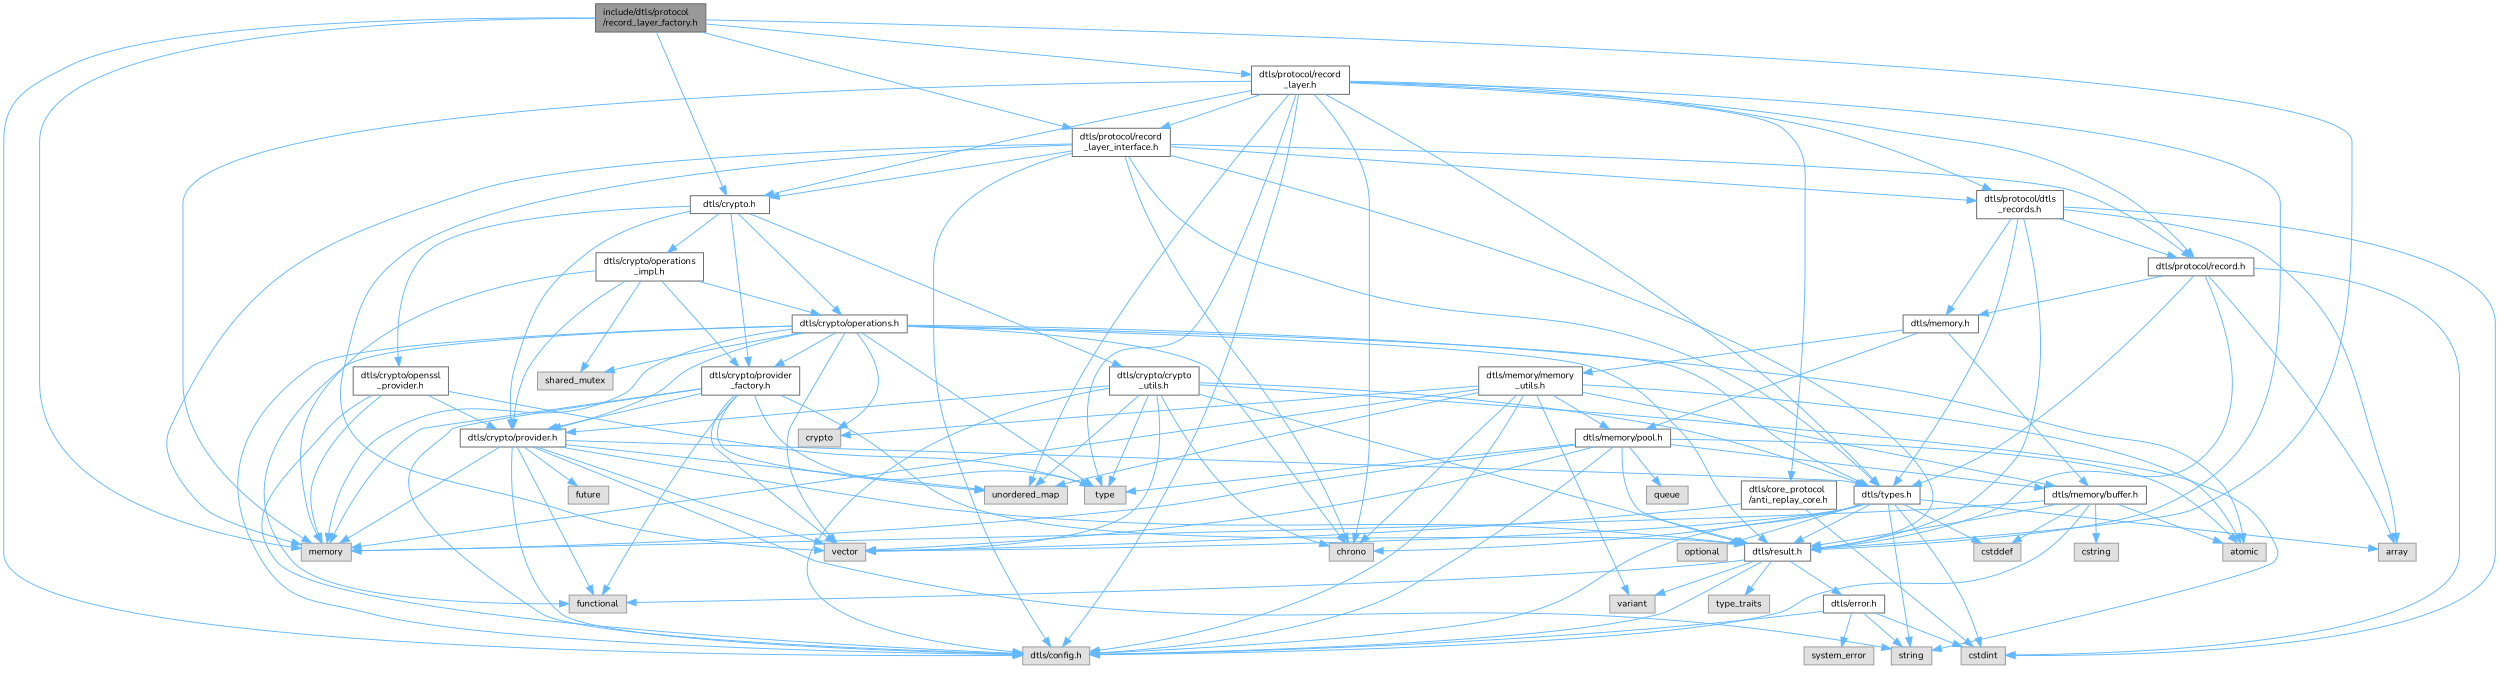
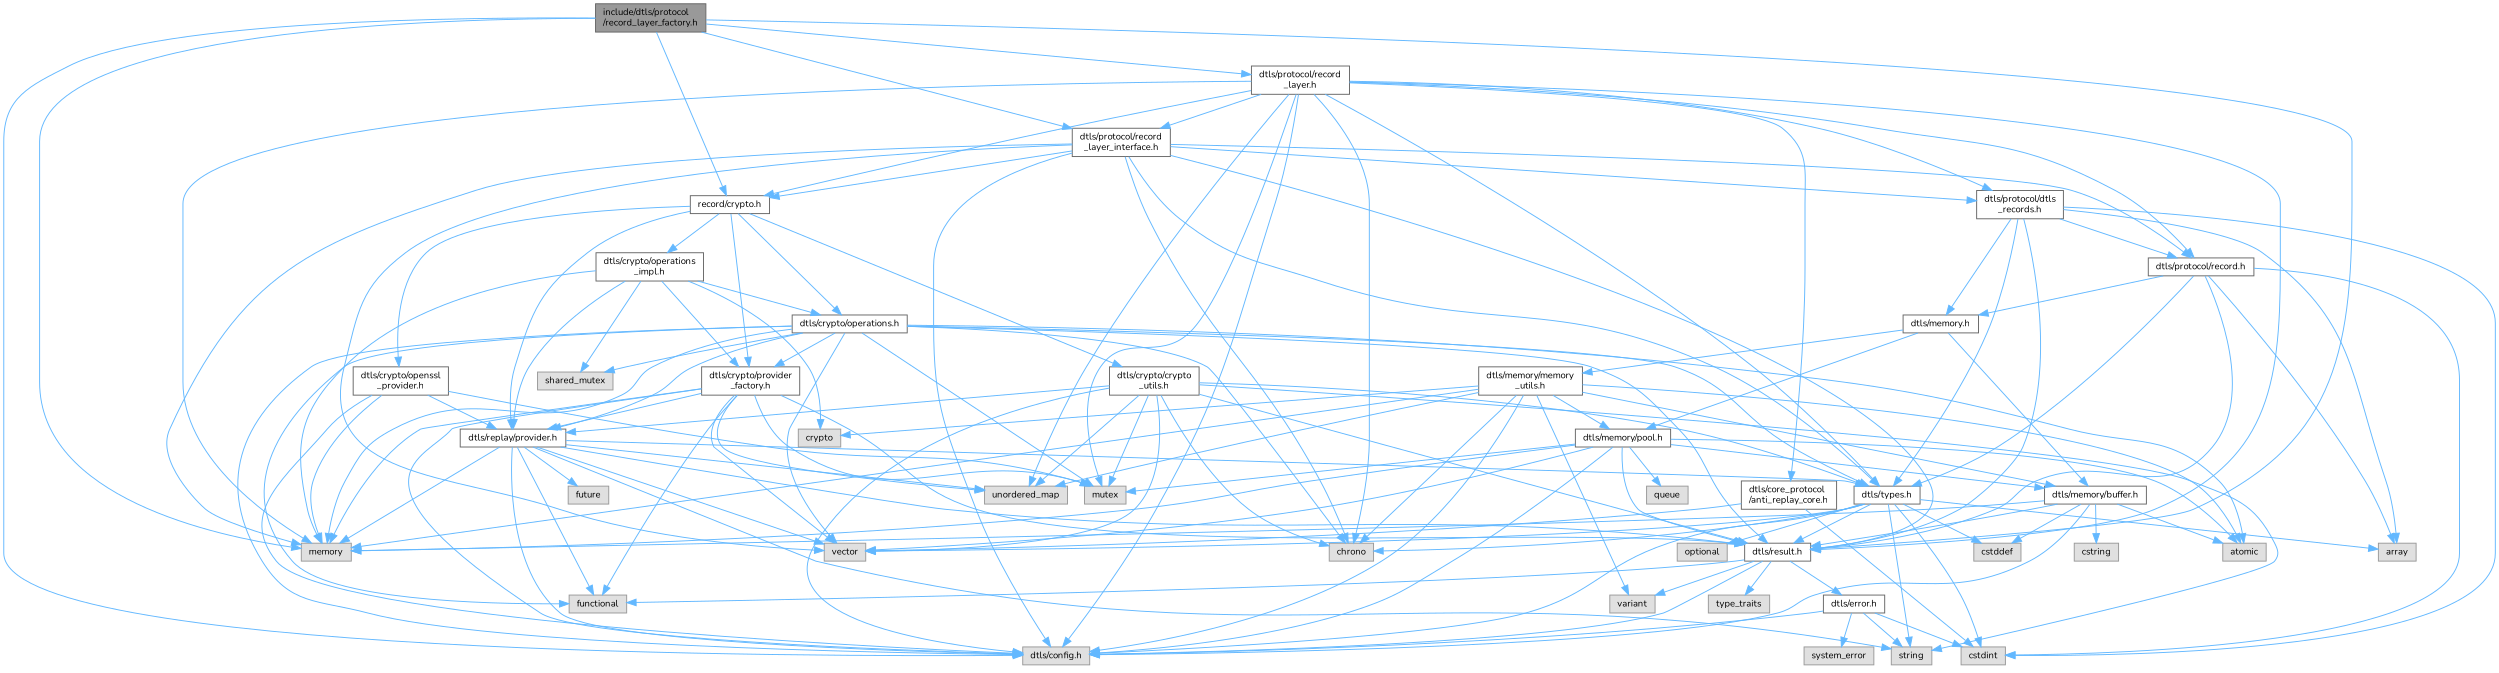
  digraph {
    fontname=Nunito
    node [color=grey60 fillcolor="#E0E0E0" fontname=Nunito fontsize=10 shape=box style=filled]
    edge [color=steelblue1 fontname=Nunito fontsize=10 labelfontname=Helvetica labelfontsize=10 style=solid]
    n1 [color=gray40 fillcolor=grey60 fontcolor=black height=0.2 label="include/dtls/protocol\l/record_layer_factory.h" width=0.4]
    n2 [height=0.2 label="dtls/config.h" width=0.4]
    n3 [color=grey40 fillcolor=white height=0.2 label="dtls/result.h" width=0.4]
    n4 [color=grey40 fillcolor=white height=0.2 label="dtls/protocol/record\l_layer_interface.h" width=0.4]
    n5 [height=0.2 label=memory width=0.4]
-   n6 [color=grey40 fillcolor=white height=0.2 label="dtls/crypto.h" width=0.4]
+   n6 [color=grey40 fillcolor=white height=0.2 label="record/crypto.h" width=0.4]
    n7 [color=grey40 fillcolor=white height=0.2 label="dtls/protocol/record\l_layer.h" width=0.4]
    n8 [color=grey40 fillcolor=white height=0.2 label="dtls/error.h" width=0.4]
    n9 [height=0.2 label=variant width=0.4]
    n10 [height=0.2 label=functional width=0.4]
    n11 [height=0.2 label=type_traits width=0.4]
    n12 [color=grey40 fillcolor=white height=0.2 label="dtls/types.h" width=0.4]
    n13 [height=0.2 label=vector width=0.4]
    n14 [height=0.2 label=chrono width=0.4]
    n15 [color=grey40 fillcolor=white height=0.2 label="dtls/protocol/record.h" width=0.4]
    n16 [color=grey40 fillcolor=white height=0.2 label="dtls/protocol/dtls\l_records.h" width=0.4]
-   n17 [color=grey40 fillcolor=white height=0.2 label="dtls/crypto/provider.h" width=0.4]
+   n17 [color=grey40 fillcolor=white height=0.2 label="dtls/replay/provider.h" width=0.4]
    n18 [color=grey40 fillcolor=white height=0.2 label="dtls/crypto/provider\l_factory.h" width=0.4]
    n19 [color=grey40 fillcolor=white height=0.2 label="dtls/crypto/openssl\l_provider.h" width=0.4]
    n20 [color=grey40 fillcolor=white height=0.2 label="dtls/crypto/crypto\l_utils.h" width=0.4]
    n21 [color=grey40 fillcolor=white height=0.2 label="dtls/crypto/operations.h" width=0.4]
    n22 [color=grey40 fillcolor=white height=0.2 label="dtls/crypto/operations\l_impl.h" width=0.4]
-   n23 [height=0.2 label=type width=0.4]
+   n23 [height=0.2 label=mutex width=0.4]
    n24 [height=0.2 label=unordered_map width=0.4]
    n25 [color=grey40 fillcolor=white height=0.2 label="dtls/core_protocol\l/anti_replay_core.h" width=0.4]
    n26 [height=0.2 label=system_error width=0.4]
    n27 [height=0.2 label=string width=0.4]
    n28 [height=0.2 label=cstdint width=0.4]
    n29 [height=0.2 label=cstddef width=0.4]
    n30 [height=0.2 label=array width=0.4]
    n31 [height=0.2 label=optional width=0.4]
    n32 [color=grey40 fillcolor=white height=0.2 label="dtls/memory.h" width=0.4]
    n33 [color=grey40 fillcolor=white height=0.2 label="dtls/memory/buffer.h" width=0.4]
    n34 [color=grey40 fillcolor=white height=0.2 label="dtls/memory/pool.h" width=0.4]
    n35 [color=grey40 fillcolor=white height=0.2 label="dtls/memory/memory\l_utils.h" width=0.4]
    n36 [height=0.2 label=cstring width=0.4]
    n37 [height=0.2 label=atomic width=0.4]
    n38 [height=0.2 label=queue width=0.4]
    n39 [height=0.2 label=crypto width=0.4]
    n40 [height=0.2 label=future width=0.4]
    n41 [height=0.2 label=shared_mutex width=0.4]
    n1 -> n2
    n1 -> n3
    n1 -> n4
    n1 -> n5
    n1 -> n6
    n1 -> n7
    n3 -> n2
    n3 -> n8
    n3 -> n9
    n3 -> n10
    n3 -> n11
    n4 -> n2
    n4 -> n3
    n4 -> n5
    n4 -> n6
    n4 -> n12
    n4 -> n13
    n4 -> n14
    n4 -> n15
    n4 -> n16
    n6 -> n17
    n6 -> n18
    n6 -> n19
    n6 -> n20
    n6 -> n21
    n6 -> n22
    n7 -> n2
    n7 -> n3
    n7 -> n4
    n7 -> n5
    n7 -> n6
    n7 -> n12
    n7 -> n14
    n7 -> n15
    n7 -> n16
    n7 -> n23
    n7 -> n24
    n7 -> n25
    n8 -> n2
    n8 -> n26
    n8 -> n27
    n8 -> n28
    n12 -> n2
    n12 -> n3
    n12 -> n13
    n12 -> n14
    n12 -> n27
    n12 -> n28
    n12 -> n29
    n12 -> n30
    n12 -> n31
    n15 -> n3
    n15 -> n12
    n15 -> n28
    n15 -> n30
    n15 -> n32
    n16 -> n3
    n16 -> n12
    n16 -> n15
    n16 -> n28
    n16 -> n30
    n16 -> n32
    n17 -> n2
    n17 -> n3
    n17 -> n5
    n17 -> n10
    n17 -> n12
    n17 -> n13
    n17 -> n24
    n17 -> n27
    n17 -> n40
    n18 -> n2
    n18 -> n3
    n18 -> n5
    n18 -> n10
    n18 -> n13
    n18 -> n17
    n18 -> n23
    n18 -> n24
    n19 -> n2
    n19 -> n5
    n19 -> n17
    n19 -> n23
    n20 -> n2
    n20 -> n3
    n20 -> n12
    n20 -> n13
    n20 -> n14
    n20 -> n17
    n20 -> n23
    n20 -> n24
    n20 -> n27
    n21 -> n2
    n21 -> n3
    n21 -> n5
    n21 -> n10
    n21 -> n12
    n21 -> n13
    n21 -> n14
    n21 -> n17
    n21 -> n18
    n21 -> n23
    n21 -> n37
-   n21 -> n39
+   n22 -> n39
    n21 -> n41
    n22 -> n5
    n22 -> n17
    n22 -> n18
    n22 -> n21
    n22 -> n41
    n25 -> n13
    n25 -> n28
    n32 -> n33
    n32 -> n34
    n32 -> n35
    n33 -> n2
    n33 -> n3
    n33 -> n5
    n33 -> n29
    n33 -> n36
    n33 -> n37
    n34 -> n2
    n34 -> n3
    n34 -> n5
    n34 -> n13
    n34 -> n23
    n34 -> n33
    n34 -> n37
    n34 -> n38
    n35 -> n2
    n35 -> n5
    n35 -> n9
    n35 -> n14
    n35 -> n24
    n35 -> n33
    n35 -> n34
    n35 -> n37
    n35 -> n39
  }
